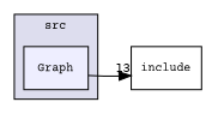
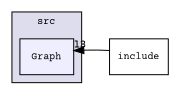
  digraph {
    compound=true
    rankdir=LR
    fontname="Courier Prime"
    node [fontname="Courier Prime" fontsize=10 shape=box]
    n1 [fillcolor="#eeeeff" label="Graph" pencolor=black style=filled]
    n2 [label=include]
    subgraph cluster_1 {
      bgcolor="#ddddee"
      fontsize=10
      label=src
      pencolor=black
      n1
    }
-   n1 -> n2 [headlabel=13 labeldistance=1.5 labelfontname=Helvetica labelfontsize=10 fontname="Courier Prime"]
+   n2 -> n1 [headlabel=13 labeldistance=1.5 labelfontname=Helvetica labelfontsize=10 fontname="Courier Prime"]
  }
